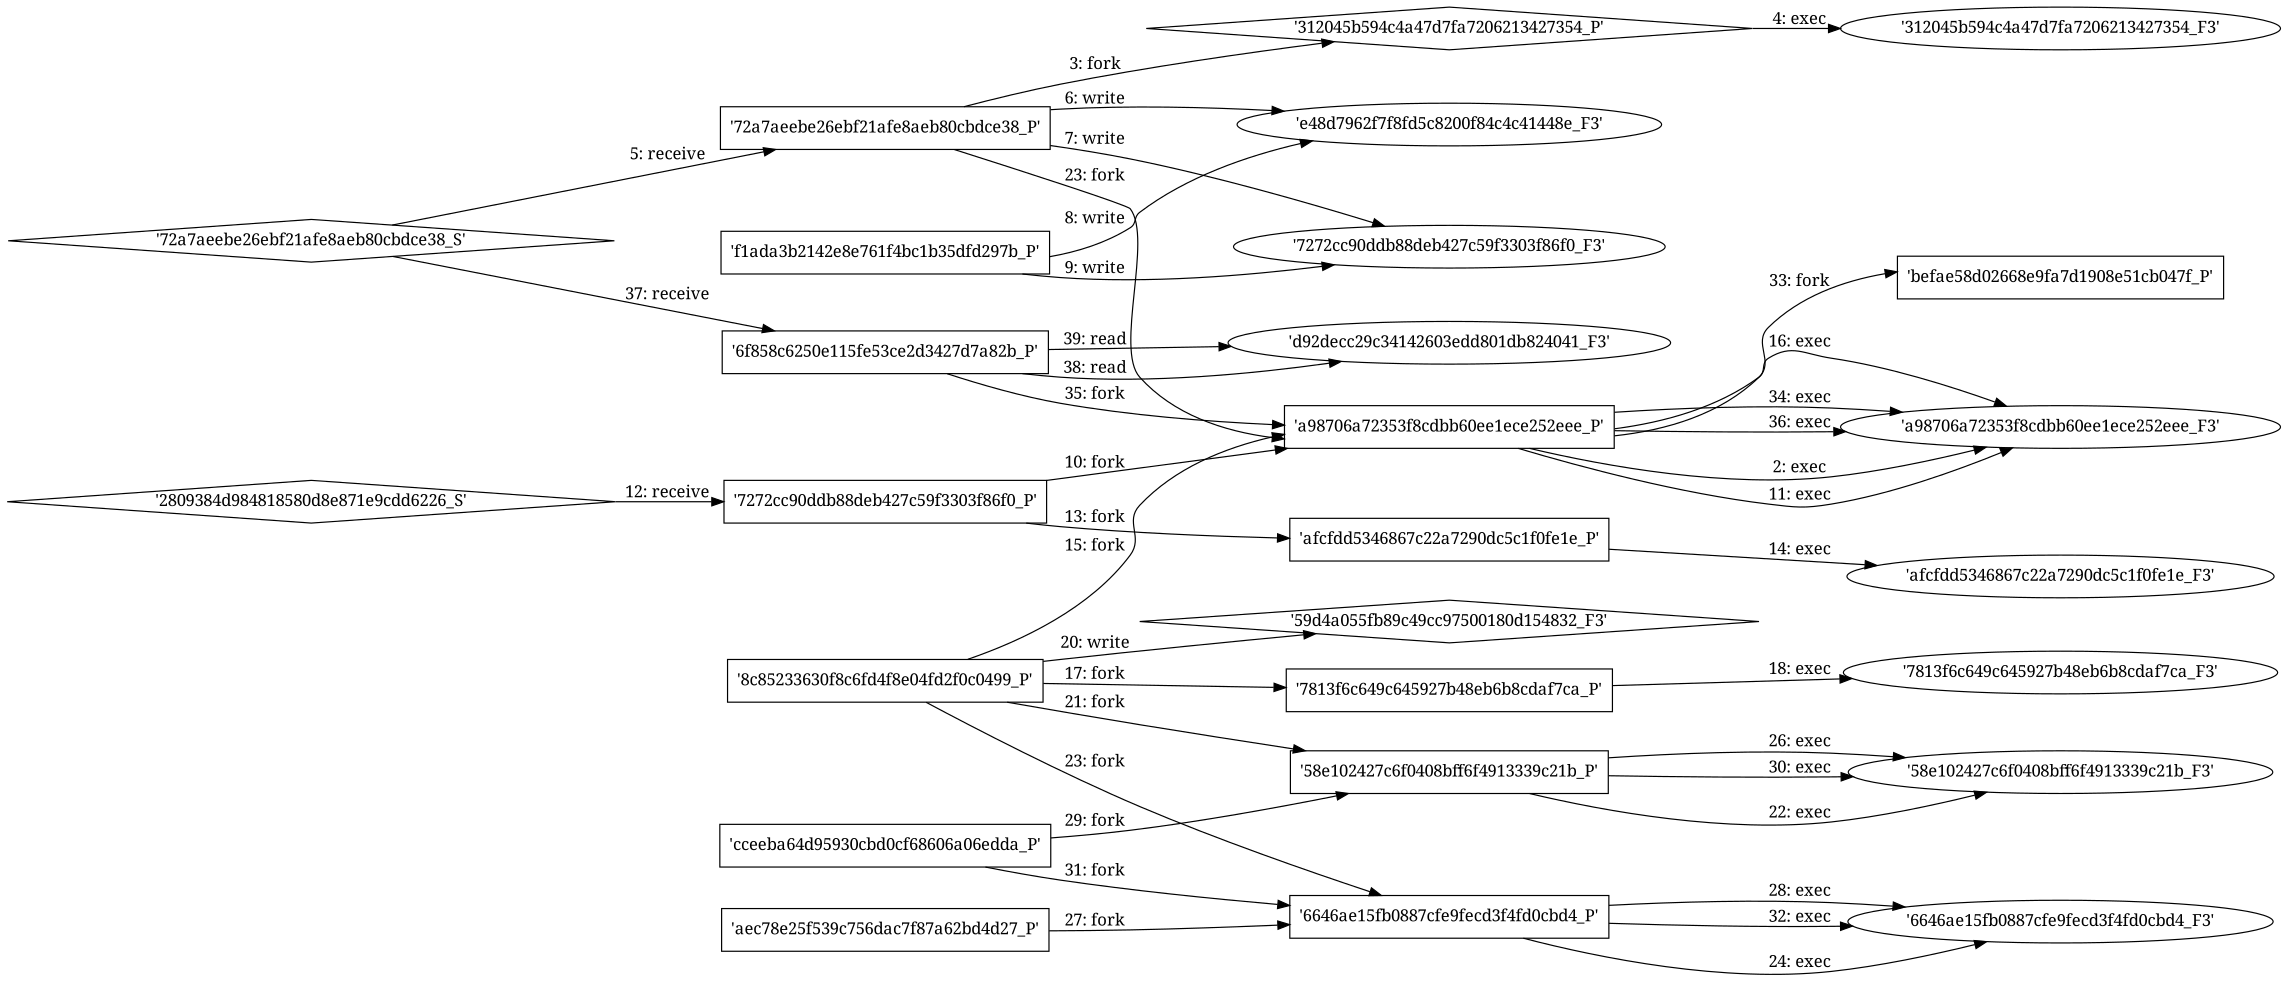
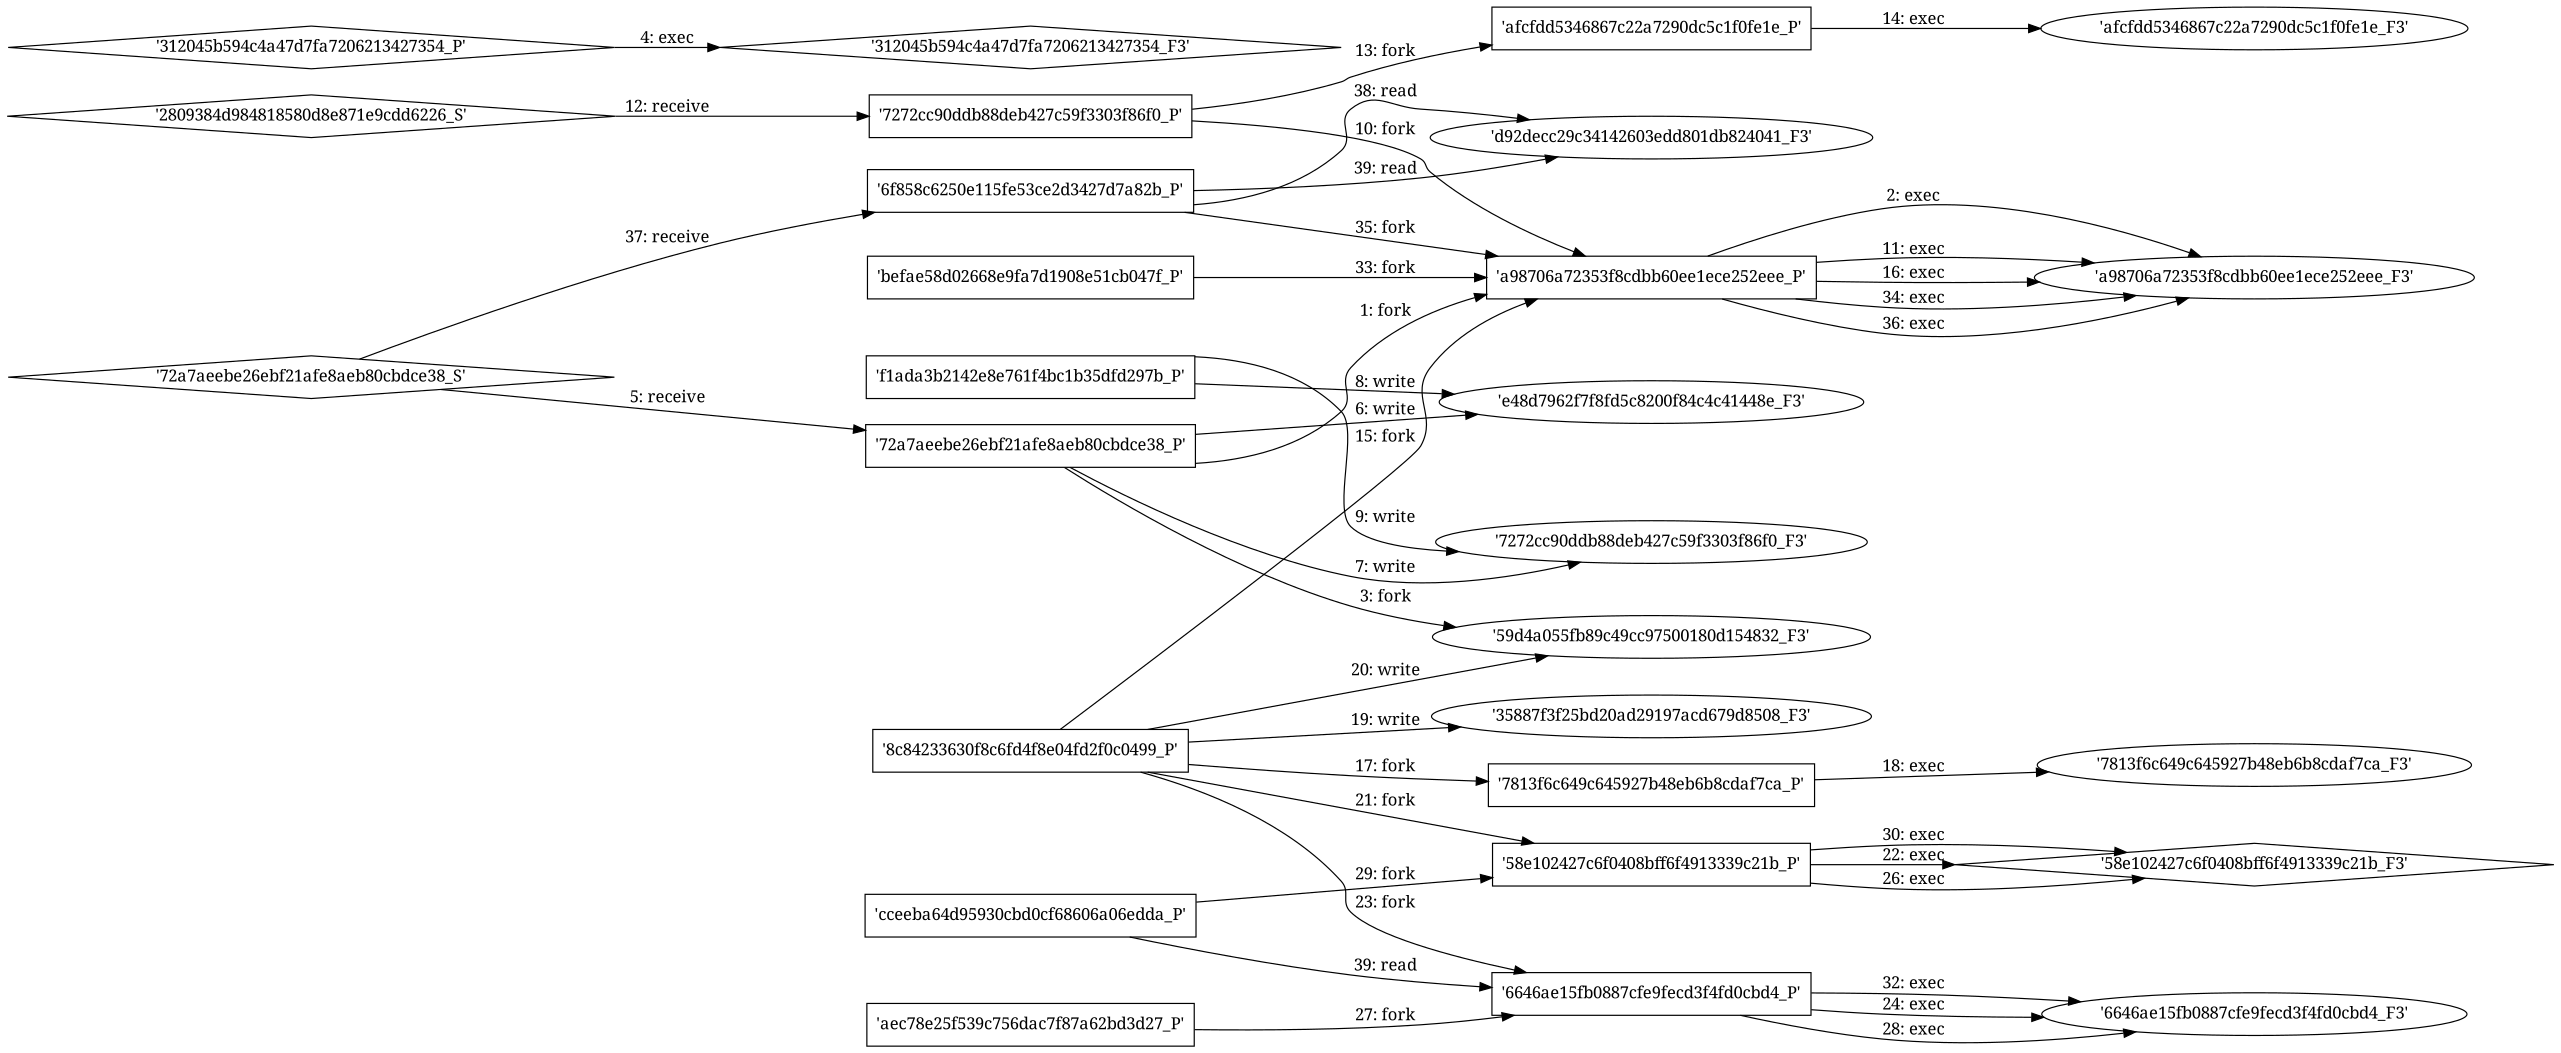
  digraph {
    engine=neato
    fixedsize=false
    fontname="Noto Serif"
    fontsize=10
    nodesep=0.3
    rankdir=LR
    ranksep=0
    splines=true
    node [fontname="Noto Serif" node_type=Process shape=box]
    edge [fontname="Noto Serif"]
    "'72a7aeebe26ebf21afe8aeb80cbdce38_P'"
    "'a98706a72353f8cdbb60ee1ece252eee_P'"
    "'312045b594c4a47d7fa7206213427354_P'" [shape=diamond]
    "'e48d7962f7f8fd5c8200f84c4c41448e_F3'" [node_type=file shape=ellipse]
    "'7272cc90ddb88deb427c59f3303f86f0_F3'" [node_type=file shape=ellipse]
    "'a98706a72353f8cdbb60ee1ece252eee_F3'" [node_type=File shape=ellipse]
-   "'312045b594c4a47d7fa7206213427354_F3'" [node_type=File shape=ellipse]
+   "'312045b594c4a47d7fa7206213427354_F3'" [node_type=File shape=diamond]
    "'72a7aeebe26ebf21afe8aeb80cbdce38_S'" [node_type=Socket shape=diamond]
    "'6f858c6250e115fe53ce2d3427d7a82b_P'"
    "'d92decc29c34142603edd801db824041_F3'" [node_type=file shape=ellipse]
    "'f1ada3b2142e8e761f4bc1b35dfd297b_P'"
    "'7272cc90ddb88deb427c59f3303f86f0_P'"
    "'afcfdd5346867c22a7290dc5c1f0fe1e_P'"
    "'afcfdd5346867c22a7290dc5c1f0fe1e_F3'" [node_type=File shape=ellipse]
    "'2809384d984818580d8e871e9cdd6226_S'" [node_type=Socket shape=diamond]
-   "'8c85233630f8c6fd4f8e04fd2f0c0499_P'"
+   "'8c85233630f8c6fd4f8e04fd2f0c0499_P'" [label="'8c84233630f8c6fd4f8e04fd2f0c0499_P'"]
    "'7813f6c649c645927b48eb6b8cdaf7ca_P'"
-   "'59d4a055fb89c49cc97500180d154832_F3'" [node_type=file shape=diamond]
+   "'35887f3f25bd20ad29197acd679d8508_F3'" [node_type=file shape=ellipse]
+   "'59d4a055fb89c49cc97500180d154832_F3'" [node_type=file shape=ellipse]
    "'58e102427c6f0408bff6f4913339c21b_P'"
    "'6646ae15fb0887cfe9fecd3f4fd0cbd4_P'"
    "'7813f6c649c645927b48eb6b8cdaf7ca_F3'" [node_type=File shape=ellipse]
-   "'58e102427c6f0408bff6f4913339c21b_F3'" [node_type=File shape=ellipse]
+   "'58e102427c6f0408bff6f4913339c21b_F3'" [node_type=File shape=diamond]
    "'6646ae15fb0887cfe9fecd3f4fd0cbd4_F3'" [node_type=File shape=ellipse]
-   "'aec78e25f539c756dac7f87a62bd4d27_P'"
+   "'aec78e25f539c756dac7f87a62bd4d27_P'" [label="'aec78e25f539c756dac7f87a62bd3d27_P'"]
    "'cceeba64d95930cbd0cf68606a06edda_P'"
    "'befae58d02668e9fa7d1908e51cb047f_P'"
-   "'72a7aeebe26ebf21afe8aeb80cbdce38_P'" -> "'a98706a72353f8cdbb60ee1ece252eee_P'" [label="23: fork"]
-   "'72a7aeebe26ebf21afe8aeb80cbdce38_P'" -> "'312045b594c4a47d7fa7206213427354_P'" [label="3: fork"]
+   "'72a7aeebe26ebf21afe8aeb80cbdce38_P'" -> "'a98706a72353f8cdbb60ee1ece252eee_P'" [label="1: fork"]
+   "'72a7aeebe26ebf21afe8aeb80cbdce38_P'" -> "'59d4a055fb89c49cc97500180d154832_F3'" [label="3: fork"]
    "'72a7aeebe26ebf21afe8aeb80cbdce38_P'" -> "'e48d7962f7f8fd5c8200f84c4c41448e_F3'" [label="6: write"]
    "'72a7aeebe26ebf21afe8aeb80cbdce38_P'" -> "'7272cc90ddb88deb427c59f3303f86f0_F3'" [label="7: write"]
    "'a98706a72353f8cdbb60ee1ece252eee_P'" -> "'a98706a72353f8cdbb60ee1ece252eee_F3'" [label="2: exec"]
    "'a98706a72353f8cdbb60ee1ece252eee_P'" -> "'a98706a72353f8cdbb60ee1ece252eee_F3'" [label="11: exec"]
    "'a98706a72353f8cdbb60ee1ece252eee_P'" -> "'a98706a72353f8cdbb60ee1ece252eee_F3'" [label="16: exec"]
    "'a98706a72353f8cdbb60ee1ece252eee_P'" -> "'a98706a72353f8cdbb60ee1ece252eee_F3'" [label="34: exec"]
    "'a98706a72353f8cdbb60ee1ece252eee_P'" -> "'a98706a72353f8cdbb60ee1ece252eee_F3'" [label="36: exec"]
    "'312045b594c4a47d7fa7206213427354_P'" -> "'312045b594c4a47d7fa7206213427354_F3'" [label="4: exec"]
    "'72a7aeebe26ebf21afe8aeb80cbdce38_S'" -> "'72a7aeebe26ebf21afe8aeb80cbdce38_P'" [label="5: receive"]
    "'72a7aeebe26ebf21afe8aeb80cbdce38_S'" -> "'6f858c6250e115fe53ce2d3427d7a82b_P'" [label="37: receive"]
    "'6f858c6250e115fe53ce2d3427d7a82b_P'" -> "'a98706a72353f8cdbb60ee1ece252eee_P'" [label="35: fork"]
    "'6f858c6250e115fe53ce2d3427d7a82b_P'" -> "'d92decc29c34142603edd801db824041_F3'" [label="38: read"]
    "'6f858c6250e115fe53ce2d3427d7a82b_P'" -> "'d92decc29c34142603edd801db824041_F3'" [label="39: read"]
    "'f1ada3b2142e8e761f4bc1b35dfd297b_P'" -> "'e48d7962f7f8fd5c8200f84c4c41448e_F3'" [label="8: write"]
    "'f1ada3b2142e8e761f4bc1b35dfd297b_P'" -> "'7272cc90ddb88deb427c59f3303f86f0_F3'" [label="9: write"]
    "'7272cc90ddb88deb427c59f3303f86f0_P'" -> "'a98706a72353f8cdbb60ee1ece252eee_P'" [label="10: fork"]
    "'7272cc90ddb88deb427c59f3303f86f0_P'" -> "'afcfdd5346867c22a7290dc5c1f0fe1e_P'" [label="13: fork"]
    "'afcfdd5346867c22a7290dc5c1f0fe1e_P'" -> "'afcfdd5346867c22a7290dc5c1f0fe1e_F3'" [label="14: exec"]
    "'2809384d984818580d8e871e9cdd6226_S'" -> "'7272cc90ddb88deb427c59f3303f86f0_P'" [label="12: receive"]
    "'8c85233630f8c6fd4f8e04fd2f0c0499_P'" -> "'a98706a72353f8cdbb60ee1ece252eee_P'" [label="15: fork"]
    "'8c85233630f8c6fd4f8e04fd2f0c0499_P'" -> "'7813f6c649c645927b48eb6b8cdaf7ca_P'" [label="17: fork"]
+   "'8c85233630f8c6fd4f8e04fd2f0c0499_P'" -> "'35887f3f25bd20ad29197acd679d8508_F3'" [label="19: write"]
    "'8c85233630f8c6fd4f8e04fd2f0c0499_P'" -> "'59d4a055fb89c49cc97500180d154832_F3'" [label="20: write"]
    "'8c85233630f8c6fd4f8e04fd2f0c0499_P'" -> "'58e102427c6f0408bff6f4913339c21b_P'" [label="21: fork"]
    "'8c85233630f8c6fd4f8e04fd2f0c0499_P'" -> "'6646ae15fb0887cfe9fecd3f4fd0cbd4_P'" [label="23: fork"]
    "'7813f6c649c645927b48eb6b8cdaf7ca_P'" -> "'7813f6c649c645927b48eb6b8cdaf7ca_F3'" [label="18: exec"]
    "'58e102427c6f0408bff6f4913339c21b_P'" -> "'58e102427c6f0408bff6f4913339c21b_F3'" [label="22: exec"]
    "'58e102427c6f0408bff6f4913339c21b_P'" -> "'58e102427c6f0408bff6f4913339c21b_F3'" [label="26: exec"]
    "'58e102427c6f0408bff6f4913339c21b_P'" -> "'58e102427c6f0408bff6f4913339c21b_F3'" [label="30: exec"]
    "'6646ae15fb0887cfe9fecd3f4fd0cbd4_P'" -> "'6646ae15fb0887cfe9fecd3f4fd0cbd4_F3'" [label="24: exec"]
    "'6646ae15fb0887cfe9fecd3f4fd0cbd4_P'" -> "'6646ae15fb0887cfe9fecd3f4fd0cbd4_F3'" [label="28: exec"]
    "'6646ae15fb0887cfe9fecd3f4fd0cbd4_P'" -> "'6646ae15fb0887cfe9fecd3f4fd0cbd4_F3'" [label="32: exec"]
    "'aec78e25f539c756dac7f87a62bd4d27_P'" -> "'6646ae15fb0887cfe9fecd3f4fd0cbd4_P'" [label="27: fork"]
    "'cceeba64d95930cbd0cf68606a06edda_P'" -> "'58e102427c6f0408bff6f4913339c21b_P'" [label="29: fork"]
-   "'cceeba64d95930cbd0cf68606a06edda_P'" -> "'6646ae15fb0887cfe9fecd3f4fd0cbd4_P'" [label="31: fork"]
-   "'a98706a72353f8cdbb60ee1ece252eee_P'" -> "'befae58d02668e9fa7d1908e51cb047f_P'" [label="33: fork"]
+   "'cceeba64d95930cbd0cf68606a06edda_P'" -> "'6646ae15fb0887cfe9fecd3f4fd0cbd4_P'" [label="39: read"]
+   "'befae58d02668e9fa7d1908e51cb047f_P'" -> "'a98706a72353f8cdbb60ee1ece252eee_P'" [label="33: fork"]
  }
